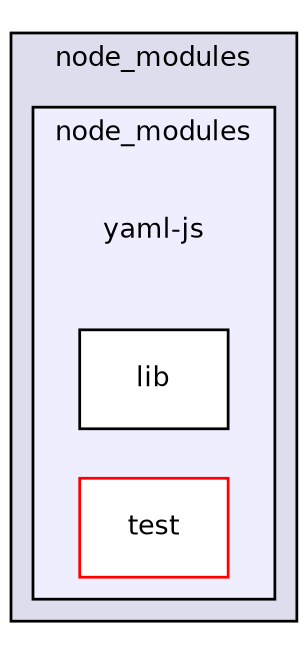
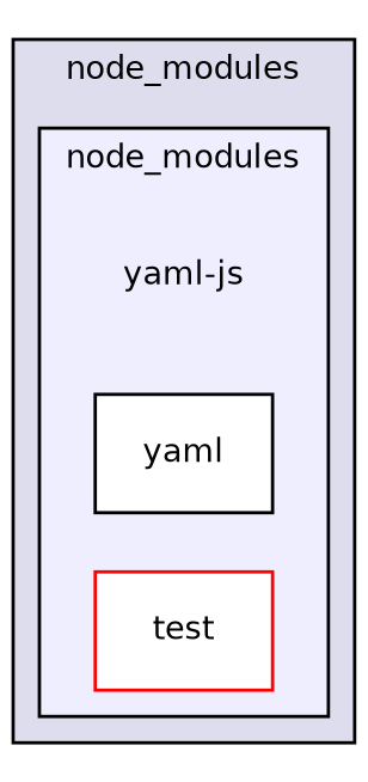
  digraph {
    compound=true
    rankdir=LR
    node [fontname=Helvetica fontsize=10 shape=box fillcolor=white style=filled]
    n1 [label="yaml-js" shape=plaintext fillcolor="" style=""]
-   n2 [color=black label=lib]
+   n2 [color=black label=yaml]
    n3 [color=red label=test]
    subgraph cluster_1 {
      bgcolor="#ddddee"
      fontname=Helvetica
      fontsize=10
      label=node_modules
      pencolor=black
      subgraph cluster_2 {
        bgcolor="#eeeeff"
        fontname=Helvetica
        fontsize=10
        pencolor=black
        n1
        n2
        n3
      }
    }
  }
